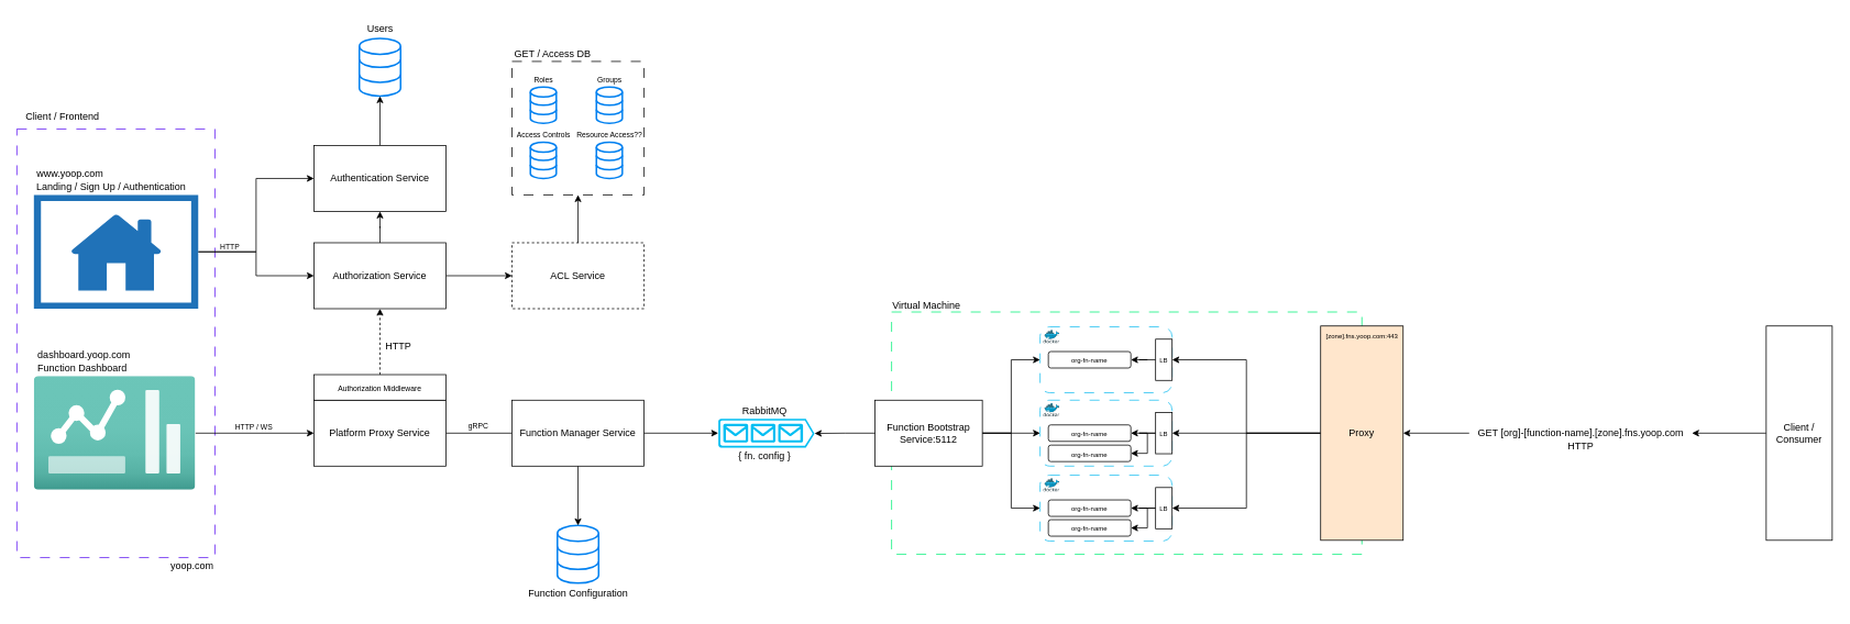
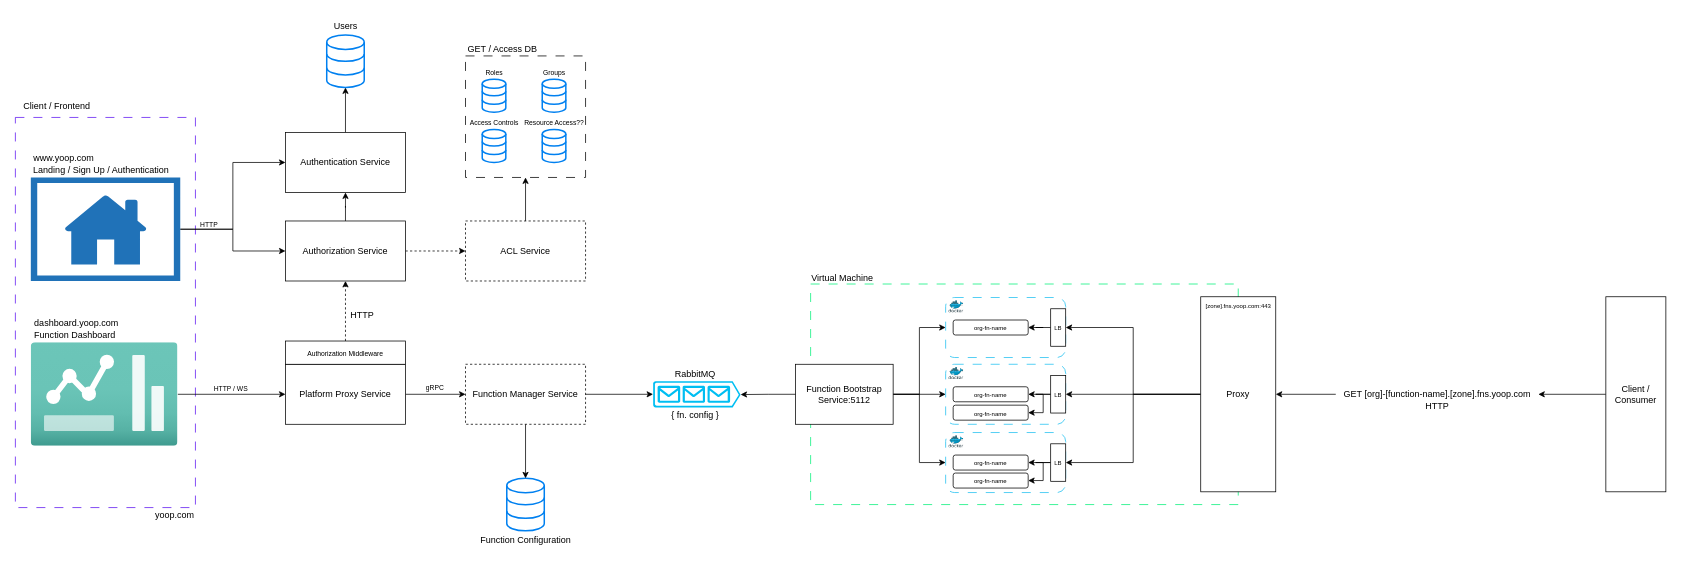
  <mxCell id="0" />
  <mxCell id="1" parent="0" />
  <mxCell id="2" value="" style="rounded=0;whiteSpace=wrap;html=1;fillColor=none;strokeColor=#00F078;dashed=1;dashPattern=12 12;" vertex="1" parent="1"><mxGeometry x="1080" y="378" width="570" height="294" as="geometry" /></mxCell>
  <mxCell id="3" value="" style="rounded=0;whiteSpace=wrap;html=1;fillColor=none;dashed=1;dashPattern=12 12;" vertex="1" parent="1"><mxGeometry x="620" y="74" width="160" height="162" as="geometry" /></mxCell>
  <mxCell id="4" value="" style="rounded=0;whiteSpace=wrap;html=1;fillColor=none;dashed=1;dashPattern=12 12;strokeColor=#5D13F0;" vertex="1" parent="1"><mxGeometry y="156" width="240" height="520" as="geometry" x="20" /></mxCell>
  <mxCell id="5" value="Client / Frontend" style="text;html=1;align=center;verticalAlign=middle;resizable=0;points=[];autosize=1;strokeColor=none;fillColor=none;" vertex="1" parent="1"><mxGeometry y="126" width="110" height="30" as="geometry" x="20" /></mxCell>
  <mxCell id="6" style="edgeStyle=orthogonalEdgeStyle;rounded=0;orthogonalLoop=1;jettySize=auto;html=1;entryX=0;entryY=0.5;entryDx=0;entryDy=0;" edge="1" parent="1" source="7" target="24"><mxGeometry relative="1" as="geometry" /></mxCell>
  <mxCell id="7" value="" style="image;aspect=fixed;html=1;points=[];align=center;fontSize=12;image=img/lib/azure2/general/Dashboard2.svg;" vertex="1" parent="1"><mxGeometry x="41" y="456" width="195.51" height="138" as="geometry" /></mxCell>
  <mxCell id="8" value="Function Dashboard" style="text;html=1;align=center;verticalAlign=middle;resizable=0;points=[];autosize=1;strokeColor=none;fillColor=none;fontFamily=Helvetica;fontSize=12;fontColor=default;" vertex="1" parent="1"><mxGeometry x="34" y="432" width="130" height="30" as="geometry" /></mxCell>
  <mxCell id="9" style="edgeStyle=orthogonalEdgeStyle;rounded=0;orthogonalLoop=1;jettySize=auto;html=1;entryX=0;entryY=0.5;entryDx=0;entryDy=0;" edge="1" parent="1" source="11" target="14"><mxGeometry relative="1" as="geometry" /></mxCell>
  <mxCell id="10" style="edgeStyle=orthogonalEdgeStyle;rounded=0;orthogonalLoop=1;jettySize=auto;html=1;entryX=0;entryY=0.5;entryDx=0;entryDy=0;" edge="1" parent="1" source="11" target="17"><mxGeometry relative="1" as="geometry" /></mxCell>
  <mxCell id="11" value="" style="sketch=0;pointerEvents=1;shadow=0;dashed=0;html=1;strokeColor=none;labelPosition=center;verticalLabelPosition=bottom;verticalAlign=top;outlineConnect=0;align=center;shape=mxgraph.office.concepts.home_page;fillColor=#2072B8;" vertex="1" parent="1"><mxGeometry x="40.59" y="236" width="199.17" height="138" as="geometry" /></mxCell>
  <mxCell id="12" value="Landing / Sign Up / Authentication" style="text;html=1;align=center;verticalAlign=middle;resizable=0;points=[];autosize=1;strokeColor=none;fillColor=none;fontFamily=Helvetica;fontSize=12;fontColor=default;" vertex="1" parent="1"><mxGeometry x="34.17" y="212" width="200" height="30" as="geometry" /></mxCell>
  <mxCell id="13" style="edgeStyle=orthogonalEdgeStyle;rounded=0;orthogonalLoop=1;jettySize=auto;html=1;" edge="1" parent="1" source="14" target="18"><mxGeometry relative="1" as="geometry" /></mxCell>
  <mxCell id="14" value="Authentication Service" style="rounded=0;whiteSpace=wrap;html=1;" vertex="1" parent="1"><mxGeometry x="380" y="176" width="160" height="80" as="geometry" /></mxCell>
  <mxCell id="15" style="edgeStyle=orthogonalEdgeStyle;rounded=0;orthogonalLoop=1;jettySize=auto;html=1;entryX=0.5;entryY=1;entryDx=0;entryDy=0;" edge="1" parent="1" source="17" target="14"><mxGeometry relative="1" as="geometry" /></mxCell>
- <mxCell id="16" style="edgeStyle=orthogonalEdgeStyle;rounded=0;orthogonalLoop=1;jettySize=auto;html=1;entryX=0;entryY=0.5;entryDx=0;entryDy=0;" edge="1" parent="1" source="17" target="29"><mxGeometry relative="1" as="geometry" /></mxCell>
+ <mxCell id="16" style="edgeStyle=orthogonalEdgeStyle;rounded=0;orthogonalLoop=1;jettySize=auto;html=1;entryX=0;entryY=0.5;entryDx=0;entryDy=0;dashed=1;" edge="1" parent="1" source="17" target="29"><mxGeometry relative="1" as="geometry" /></mxCell>
  <mxCell id="17" value="Authorization Service" style="rounded=0;whiteSpace=wrap;html=1;" vertex="1" parent="1"><mxGeometry x="380" y="294" width="160" height="80" as="geometry" /></mxCell>
  <mxCell id="18" value="" style="html=1;verticalLabelPosition=bottom;align=center;labelBackgroundColor=#ffffff;verticalAlign=top;strokeWidth=2;strokeColor=#0080F0;shadow=0;dashed=0;shape=mxgraph.ios7.icons.data;" vertex="1" parent="1"><mxGeometry x="435" y="46" width="50" height="70" as="geometry" /></mxCell>
  <mxCell id="19" value="Users" style="text;html=1;align=center;verticalAlign=middle;resizable=0;points=[];autosize=1;strokeColor=none;fillColor=none;" vertex="1" parent="1"><mxGeometry x="435" y="20" width="50" height="30" as="geometry" /></mxCell>
  <mxCell id="20" value="" style="html=1;verticalLabelPosition=bottom;align=center;labelBackgroundColor=#ffffff;verticalAlign=top;strokeWidth=2;strokeColor=#0080F0;shadow=0;dashed=0;shape=mxgraph.ios7.icons.data;" vertex="1" parent="1"><mxGeometry x="642.28" y="105" width="31.43" height="44" as="geometry" /></mxCell>
  <mxCell id="21" value="Roles" style="text;html=1;align=center;verticalAlign=middle;resizable=0;points=[];autosize=1;strokeColor=none;fillColor=none;fontSize=9;" vertex="1" parent="1"><mxGeometry x="633" y="87" width="50" height="20" as="geometry" /></mxCell>
  <mxCell id="22" value="&lt;font style=&quot;font-size: 9px;&quot;&gt;HTTP&lt;/font&gt;" style="text;html=1;align=center;verticalAlign=middle;resizable=0;points=[];autosize=1;strokeColor=none;fillColor=none;" vertex="1" parent="1"><mxGeometry x="253" y="283" width="50" height="30" as="geometry" /></mxCell>
- <mxCell id="23" style="edgeStyle=orthogonalEdgeStyle;rounded=0;orthogonalLoop=1;jettySize=auto;html=1;entryX=0;entryY=0.5;entryDx=0;entryDy=0;endArrow=none;" edge="1" parent="1" source="24" target="37"><mxGeometry relative="1" as="geometry" /></mxCell>
+ <mxCell id="23" style="edgeStyle=orthogonalEdgeStyle;rounded=0;orthogonalLoop=1;jettySize=auto;html=1;entryX=0;entryY=0.5;entryDx=0;entryDy=0;" edge="1" parent="1" source="24" target="37"><mxGeometry relative="1" as="geometry" /></mxCell>
  <mxCell id="24" value="Platform Proxy Service" style="rounded=0;whiteSpace=wrap;html=1;" vertex="1" parent="1"><mxGeometry x="380" y="485" width="160" height="80" as="geometry" /></mxCell>
  <mxCell id="25" value="&lt;font style=&quot;font-size: 9px;&quot;&gt;HTTP / WS&lt;/font&gt;" style="text;html=1;align=center;verticalAlign=middle;resizable=0;points=[];autosize=1;strokeColor=none;fillColor=none;" vertex="1" parent="1"><mxGeometry x="272" y="502" width="70" height="30" as="geometry" /></mxCell>
  <mxCell id="26" style="edgeStyle=orthogonalEdgeStyle;rounded=0;orthogonalLoop=1;jettySize=auto;html=1;entryX=0.5;entryY=1;entryDx=0;entryDy=0;dashed=1;" edge="1" parent="1" source="27" target="17"><mxGeometry relative="1" as="geometry" /></mxCell>
  <mxCell id="27" value="&lt;font style=&quot;font-size: 9px;&quot;&gt;Authorization Middleware&lt;/font&gt;" style="rounded=0;whiteSpace=wrap;html=1;" vertex="1" parent="1"><mxGeometry x="380" y="454" width="160" height="31" as="geometry" /></mxCell>
  <mxCell id="28" style="edgeStyle=orthogonalEdgeStyle;rounded=0;orthogonalLoop=1;jettySize=auto;html=1;entryX=0.5;entryY=1;entryDx=0;entryDy=0;" edge="1" parent="1" source="29" target="3"><mxGeometry relative="1" as="geometry" /></mxCell>
  <mxCell id="29" value="ACL Service" style="rounded=0;whiteSpace=wrap;html=1;dashed=1;" vertex="1" parent="1"><mxGeometry x="620" y="294" width="160" height="80" as="geometry" /></mxCell>
  <mxCell id="30" value="" style="html=1;verticalLabelPosition=bottom;align=center;labelBackgroundColor=#ffffff;verticalAlign=top;strokeWidth=2;strokeColor=#0080F0;shadow=0;dashed=0;shape=mxgraph.ios7.icons.data;" vertex="1" parent="1"><mxGeometry x="722.28" y="105" width="31.43" height="44" as="geometry" /></mxCell>
  <mxCell id="31" value="Groups" style="text;html=1;align=center;verticalAlign=middle;resizable=0;points=[];autosize=1;strokeColor=none;fillColor=none;fontSize=9;" vertex="1" parent="1"><mxGeometry x="713" y="87" width="50" height="20" as="geometry" /></mxCell>
  <mxCell id="32" value="" style="html=1;verticalLabelPosition=bottom;align=center;labelBackgroundColor=#ffffff;verticalAlign=top;strokeWidth=2;strokeColor=#0080F0;shadow=0;dashed=0;shape=mxgraph.ios7.icons.data;" vertex="1" parent="1"><mxGeometry x="642.28" y="172" width="31.43" height="44" as="geometry" /></mxCell>
  <mxCell id="33" value="Access Controls" style="text;html=1;align=center;verticalAlign=middle;resizable=0;points=[];autosize=1;strokeColor=none;fillColor=none;fontSize=9;" vertex="1" parent="1"><mxGeometry x="613" y="154" width="90" height="20" as="geometry" /></mxCell>
  <mxCell id="34" value="" style="html=1;verticalLabelPosition=bottom;align=center;labelBackgroundColor=#ffffff;verticalAlign=top;strokeWidth=2;strokeColor=#0080F0;shadow=0;dashed=0;shape=mxgraph.ios7.icons.data;" vertex="1" parent="1"><mxGeometry x="722.28" y="172" width="31.43" height="44" as="geometry" /></mxCell>
  <mxCell id="35" value="Resource Access??" style="text;html=1;align=center;verticalAlign=middle;resizable=0;points=[];autosize=1;strokeColor=none;fillColor=none;fontSize=9;" vertex="1" parent="1"><mxGeometry x="688" y="154" width="100" height="20" as="geometry" /></mxCell>
  <mxCell id="36" value="GET / Access DB" style="text;html=1;align=center;verticalAlign=middle;resizable=0;points=[];autosize=1;strokeColor=none;fillColor=none;" vertex="1" parent="1"><mxGeometry x="614" y="50" width="110" height="30" as="geometry" /></mxCell>
- <mxCell id="37" value="Function Manager Service" style="rounded=0;whiteSpace=wrap;html=1;" vertex="1" parent="1"><mxGeometry x="620" y="485" width="160" height="80" as="geometry" /></mxCell>
+ <mxCell id="37" value="Function Manager Service" style="rounded=0;whiteSpace=wrap;html=1;dashed=1;" vertex="1" parent="1"><mxGeometry x="620" y="485" width="160" height="80" as="geometry" /></mxCell>
  <mxCell id="38" value="&lt;font style=&quot;font-size: 9px;&quot;&gt;gRPC&lt;/font&gt;" style="text;html=1;align=center;verticalAlign=middle;resizable=0;points=[];autosize=1;strokeColor=none;fillColor=none;" vertex="1" parent="1"><mxGeometry x="554" y="501" width="50" height="30" as="geometry" /></mxCell>
  <mxCell id="39" value="" style="html=1;verticalLabelPosition=bottom;align=center;labelBackgroundColor=#ffffff;verticalAlign=top;strokeWidth=2;strokeColor=#0080F0;shadow=0;dashed=0;shape=mxgraph.ios7.icons.data;" vertex="1" parent="1"><mxGeometry x="675" y="637" width="50" height="70" as="geometry" /></mxCell>
  <mxCell id="40" value="Function Configuration" style="text;html=1;align=center;verticalAlign=middle;resizable=0;points=[];autosize=1;strokeColor=none;fillColor=none;" vertex="1" parent="1"><mxGeometry x="630" y="705" width="140" height="30" as="geometry" /></mxCell>
  <mxCell id="41" style="edgeStyle=orthogonalEdgeStyle;rounded=0;orthogonalLoop=1;jettySize=auto;html=1;entryX=0.5;entryY=0;entryDx=0;entryDy=0;entryPerimeter=0;" edge="1" parent="1" source="37" target="39"><mxGeometry relative="1" as="geometry" /></mxCell>
  <mxCell id="42" value="HTTP" style="text;html=1;align=center;verticalAlign=middle;resizable=0;points=[];autosize=1;strokeColor=none;fillColor=none;" vertex="1" parent="1"><mxGeometry x="457" y="405" width="50" height="30" as="geometry" /></mxCell>
  <mxCell id="43" value="" style="verticalLabelPosition=bottom;html=1;verticalAlign=top;align=center;strokeColor=none;fillColor=#00BEF2;shape=mxgraph.azure.queue_generic;pointerEvents=1;" vertex="1" parent="1"><mxGeometry x="870" y="507.5" width="116.67" height="35" as="geometry" /></mxCell>
  <mxCell id="44" style="edgeStyle=orthogonalEdgeStyle;rounded=0;orthogonalLoop=1;jettySize=auto;html=1;entryX=0;entryY=0.5;entryDx=0;entryDy=0;entryPerimeter=0;" edge="1" parent="1" source="37" target="43"><mxGeometry relative="1" as="geometry" /></mxCell>
  <mxCell id="45" value="RabbitMQ" style="text;html=1;align=center;verticalAlign=middle;resizable=0;points=[];autosize=1;strokeColor=none;fillColor=none;" vertex="1" parent="1"><mxGeometry x="886" y="484" width="80" height="30" as="geometry" /></mxCell>
  <mxCell id="46" value="{ fn. config }" style="text;html=1;align=center;verticalAlign=middle;resizable=0;points=[];autosize=1;strokeColor=none;fillColor=none;" vertex="1" parent="1"><mxGeometry x="881" y="537.5" width="90" height="30" as="geometry" /></mxCell>
  <mxCell id="47" style="edgeStyle=orthogonalEdgeStyle;rounded=0;orthogonalLoop=1;jettySize=auto;html=1;entryX=0;entryY=0.5;entryDx=0;entryDy=0;" edge="1" parent="1" source="50" target="53"><mxGeometry relative="1" as="geometry" /></mxCell>
  <mxCell id="48" style="edgeStyle=orthogonalEdgeStyle;rounded=0;orthogonalLoop=1;jettySize=auto;html=1;" edge="1" parent="1" source="50" target="55"><mxGeometry relative="1" as="geometry" /></mxCell>
  <mxCell id="49" style="edgeStyle=orthogonalEdgeStyle;rounded=0;orthogonalLoop=1;jettySize=auto;html=1;entryX=0;entryY=0.5;entryDx=0;entryDy=0;" edge="1" parent="1" source="50" target="57"><mxGeometry relative="1" as="geometry" /></mxCell>
  <mxCell id="50" value="Function Bootstrap&lt;div&gt;Service:5112&lt;/div&gt;" style="rounded=0;whiteSpace=wrap;html=1;" vertex="1" parent="1"><mxGeometry x="1060" y="485" width="130" height="80" as="geometry" /></mxCell>
  <mxCell id="51" style="edgeStyle=orthogonalEdgeStyle;rounded=0;orthogonalLoop=1;jettySize=auto;html=1;entryX=1;entryY=0.51;entryDx=0;entryDy=0;entryPerimeter=0;" edge="1" parent="1" source="50" target="43"><mxGeometry relative="1" as="geometry" /></mxCell>
  <mxCell id="52" value="Virtual Machine" style="text;html=1;align=center;verticalAlign=middle;resizable=0;points=[];autosize=1;strokeColor=none;fillColor=none;" vertex="1" parent="1"><mxGeometry x="1067" y="355" width="110" height="30" as="geometry" /></mxCell>
  <mxCell id="53" value="" style="rounded=1;whiteSpace=wrap;html=1;fillColor=none;strokeColor=#1DBFF0;dashed=1;dashPattern=12 12;" vertex="1" parent="1"><mxGeometry x="1260" y="396" width="160" height="80" as="geometry" /></mxCell>
  <mxCell id="54" value="" style="image;sketch=0;aspect=fixed;html=1;points=[];align=center;fontSize=12;image=img/lib/mscae/Docker.svg;" vertex="1" parent="1"><mxGeometry x="1264" y="400" width="20" height="16.4" as="geometry" /></mxCell>
  <mxCell id="55" value="" style="rounded=1;whiteSpace=wrap;html=1;fillColor=none;strokeColor=#1DBFF0;dashed=1;dashPattern=12 12;" vertex="1" parent="1"><mxGeometry x="1260" y="485" width="160" height="80" as="geometry" /></mxCell>
  <mxCell id="56" value="" style="image;sketch=0;aspect=fixed;html=1;points=[];align=center;fontSize=12;image=img/lib/mscae/Docker.svg;" vertex="1" parent="1"><mxGeometry x="1264" y="489" width="20" height="16.4" as="geometry" /></mxCell>
  <mxCell id="57" value="" style="rounded=1;whiteSpace=wrap;html=1;fillColor=none;strokeColor=#1DBFF0;dashed=1;dashPattern=12 12;" vertex="1" parent="1"><mxGeometry x="1260" y="576" width="160" height="80" as="geometry" /></mxCell>
  <mxCell id="58" value="" style="image;sketch=0;aspect=fixed;html=1;points=[];align=center;fontSize=12;image=img/lib/mscae/Docker.svg;" vertex="1" parent="1"><mxGeometry x="1264" y="580" width="20" height="16.4" as="geometry" /></mxCell>
  <mxCell id="59" value="&lt;font style=&quot;font-size: 8px;&quot;&gt;org-fn-name&lt;/font&gt;" style="rounded=1;whiteSpace=wrap;html=1;" vertex="1" parent="1"><mxGeometry x="1270" y="426" width="100" height="20" as="geometry" /></mxCell>
  <mxCell id="60" value="&lt;font style=&quot;font-size: 8px;&quot;&gt;org-fn-name&lt;/font&gt;" style="rounded=1;whiteSpace=wrap;html=1;strokeColor=default;align=center;verticalAlign=middle;fontFamily=Helvetica;fontSize=12;fontColor=default;fillColor=default;" vertex="1" parent="1"><mxGeometry x="1270" y="515" width="100" height="20" as="geometry" /></mxCell>
  <mxCell id="61" value="&lt;font style=&quot;font-size: 8px;&quot;&gt;org-fn-name&lt;/font&gt;" style="rounded=1;whiteSpace=wrap;html=1;" vertex="1" parent="1"><mxGeometry x="1270" y="606" width="100" height="20" as="geometry" /></mxCell>
  <mxCell id="62" style="edgeStyle=orthogonalEdgeStyle;rounded=0;orthogonalLoop=1;jettySize=auto;html=1;entryX=1;entryY=0.5;entryDx=0;entryDy=0;" edge="1" parent="1" source="63" target="67"><mxGeometry relative="1" as="geometry" /></mxCell>
  <mxCell id="63" value="GET [org]-[function-name].[zone].fns&lt;span style=&quot;background-color: initial;&quot;&gt;.yoop.com&lt;/span&gt;" style="text;html=1;align=center;verticalAlign=middle;resizable=0;points=[];autosize=1;strokeColor=none;fillColor=none;" vertex="1" parent="1"><mxGeometry x="1780" y="510" width="270" height="30" as="geometry" /></mxCell>
  <mxCell id="64" style="edgeStyle=orthogonalEdgeStyle;rounded=0;orthogonalLoop=1;jettySize=auto;html=1;entryX=1;entryY=0.5;entryDx=0;entryDy=0;" edge="1" parent="1" source="67" target="53"><mxGeometry relative="1" as="geometry" /></mxCell>
  <mxCell id="65" style="edgeStyle=orthogonalEdgeStyle;rounded=0;orthogonalLoop=1;jettySize=auto;html=1;entryX=1;entryY=0.5;entryDx=0;entryDy=0;" edge="1" parent="1" source="67" target="55"><mxGeometry relative="1" as="geometry" /></mxCell>
  <mxCell id="66" style="edgeStyle=orthogonalEdgeStyle;rounded=0;orthogonalLoop=1;jettySize=auto;html=1;entryX=1;entryY=0.5;entryDx=0;entryDy=0;" edge="1" parent="1" source="67" target="57"><mxGeometry relative="1" as="geometry" /></mxCell>
- <mxCell id="67" value="Proxy" style="rounded=0;whiteSpace=wrap;html=1;fillColor=#ffe6cc;" vertex="1" parent="1"><mxGeometry x="1600" y="395" width="100" height="260" as="geometry" /></mxCell>
+ <mxCell id="67" value="Proxy" style="rounded=0;whiteSpace=wrap;html=1;" vertex="1" parent="1"><mxGeometry x="1600" y="395" width="100" height="260" as="geometry" /></mxCell>
  <mxCell id="68" value="[zone].fns.yoop.com:443" style="text;html=1;align=center;verticalAlign=middle;resizable=0;points=[];autosize=1;strokeColor=none;fillColor=none;fontSize=8;" vertex="1" parent="1"><mxGeometry x="1595" y="398.2" width="110" height="20" as="geometry" /></mxCell>
  <mxCell id="69" value="yoop.com" style="text;html=1;align=center;verticalAlign=middle;resizable=0;points=[];autosize=1;strokeColor=none;fillColor=none;" vertex="1" parent="1"><mxGeometry x="192" y="672" width="80" height="30" as="geometry" /></mxCell>
  <mxCell id="70" value="www.yoop.com" style="text;html=1;align=center;verticalAlign=middle;resizable=0;points=[];autosize=1;strokeColor=none;fillColor=none;" vertex="1" parent="1"><mxGeometry x="34" y="196" width="100" height="30" as="geometry" /></mxCell>
  <mxCell id="71" value="dashboard.yoop.com" style="text;html=1;align=center;verticalAlign=middle;resizable=0;points=[];autosize=1;strokeColor=none;fillColor=none;" vertex="1" parent="1"><mxGeometry x="31" y="416" width="140" height="30" as="geometry" /></mxCell>
  <mxCell id="72" style="edgeStyle=orthogonalEdgeStyle;rounded=0;orthogonalLoop=1;jettySize=auto;html=1;" edge="1" parent="1" source="73" target="63"><mxGeometry relative="1" as="geometry" /></mxCell>
  <mxCell id="73" value="Client / Consumer" style="rounded=0;whiteSpace=wrap;html=1;" vertex="1" parent="1"><mxGeometry x="2140" y="395" width="80" height="260" as="geometry" /></mxCell>
  <mxCell id="74" value="HTTP" style="text;html=1;align=center;verticalAlign=middle;resizable=0;points=[];autosize=1;strokeColor=none;fillColor=none;" vertex="1" parent="1"><mxGeometry x="1890" y="526" width="50" height="30" as="geometry" /></mxCell>
  <mxCell id="75" style="edgeStyle=orthogonalEdgeStyle;rounded=0;orthogonalLoop=1;jettySize=auto;html=1;entryX=1;entryY=0.5;entryDx=0;entryDy=0;" edge="1" parent="1" source="76" target="59"><mxGeometry relative="1" as="geometry" /></mxCell>
  <mxCell id="76" value="&lt;font style=&quot;font-size: 8px;&quot;&gt;LB&lt;/font&gt;" style="whiteSpace=wrap;html=1;" vertex="1" parent="1"><mxGeometry x="1400" y="411" width="20" height="50" as="geometry" /></mxCell>
  <mxCell id="77" style="edgeStyle=orthogonalEdgeStyle;rounded=0;orthogonalLoop=1;jettySize=auto;html=1;entryX=1;entryY=0.5;entryDx=0;entryDy=0;" edge="1" parent="1" source="79" target="60"><mxGeometry relative="1" as="geometry" /></mxCell>
  <mxCell id="78" style="edgeStyle=orthogonalEdgeStyle;rounded=0;orthogonalLoop=1;jettySize=auto;html=1;entryX=1;entryY=0.5;entryDx=0;entryDy=0;" edge="1" parent="1" source="79" target="83"><mxGeometry relative="1" as="geometry"><Array as="points"><mxPoint x="1390" y="525" /><mxPoint x="1390" y="550" /></Array></mxGeometry></mxCell>
  <mxCell id="79" value="&lt;font style=&quot;font-size: 8px;&quot;&gt;LB&lt;/font&gt;" style="whiteSpace=wrap;html=1;" vertex="1" parent="1"><mxGeometry x="1400" y="500" width="20" height="50" as="geometry" /></mxCell>
  <mxCell id="80" style="edgeStyle=orthogonalEdgeStyle;rounded=0;orthogonalLoop=1;jettySize=auto;html=1;entryX=1;entryY=0.5;entryDx=0;entryDy=0;" edge="1" parent="1" source="82" target="61"><mxGeometry relative="1" as="geometry" /></mxCell>
  <mxCell id="81" style="edgeStyle=orthogonalEdgeStyle;rounded=0;orthogonalLoop=1;jettySize=auto;html=1;entryX=1;entryY=0.5;entryDx=0;entryDy=0;" edge="1" parent="1" source="82" target="84"><mxGeometry relative="1" as="geometry"><Array as="points"><mxPoint x="1390" y="616" /><mxPoint x="1390" y="640" /></Array></mxGeometry></mxCell>
  <mxCell id="82" value="&lt;font style=&quot;font-size: 8px;&quot;&gt;LB&lt;/font&gt;" style="whiteSpace=wrap;html=1;" vertex="1" parent="1"><mxGeometry x="1400" y="591" width="20" height="50" as="geometry" /></mxCell>
  <mxCell id="83" value="&lt;font style=&quot;font-size: 8px;&quot;&gt;org-fn-name&lt;/font&gt;" style="rounded=1;whiteSpace=wrap;html=1;strokeColor=default;align=center;verticalAlign=middle;fontFamily=Helvetica;fontSize=12;fontColor=default;fillColor=default;" vertex="1" parent="1"><mxGeometry x="1270" y="539.5" width="100" height="20" as="geometry" /></mxCell>
  <mxCell id="84" value="&lt;font style=&quot;font-size: 8px;&quot;&gt;org-fn-name&lt;/font&gt;" style="rounded=1;whiteSpace=wrap;html=1;" vertex="1" parent="1"><mxGeometry x="1270" y="630" width="100" height="20" as="geometry" /></mxCell>
